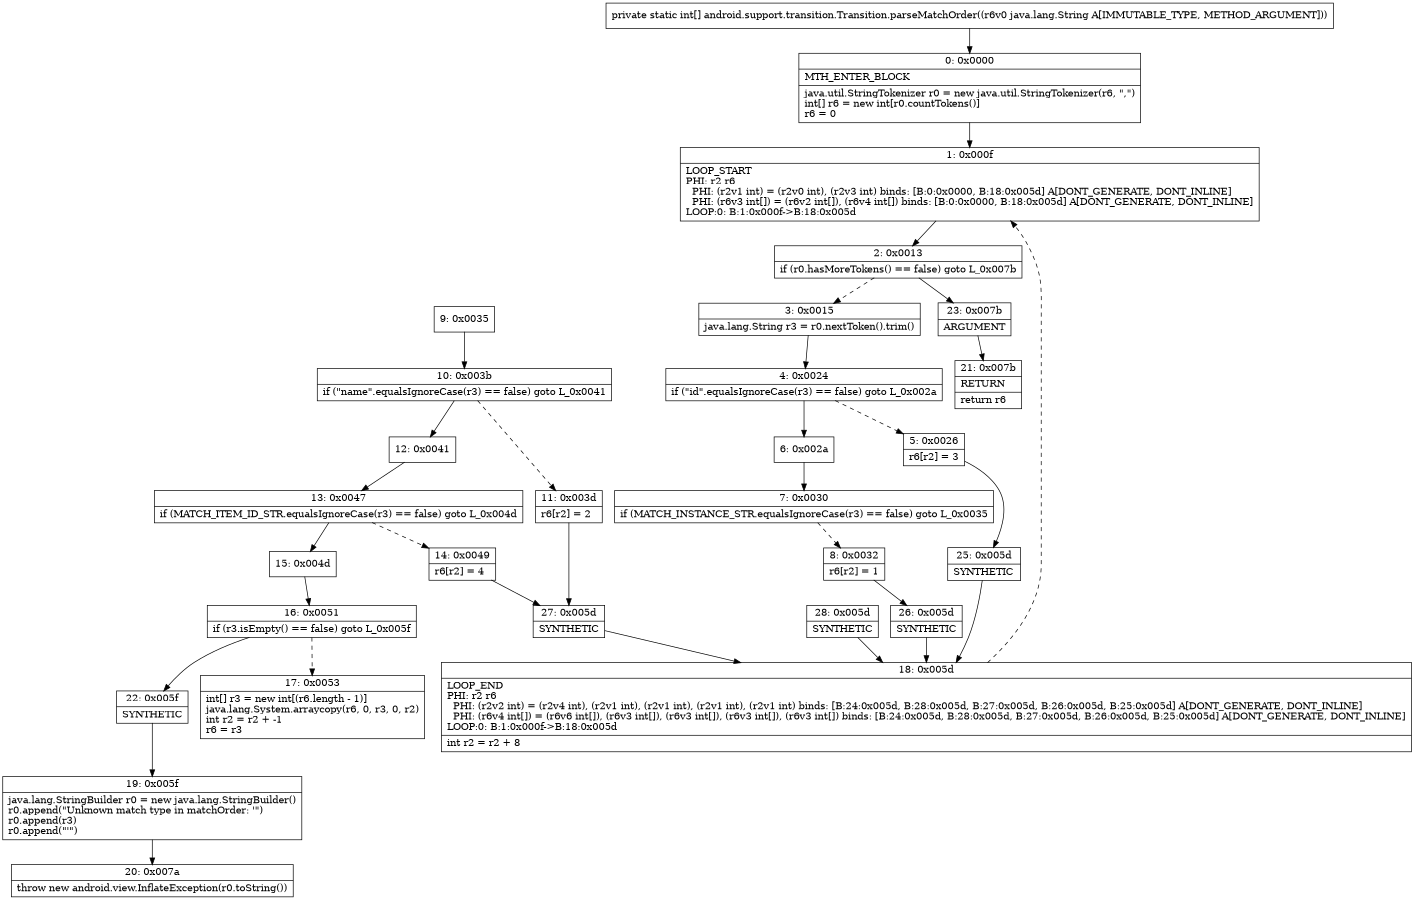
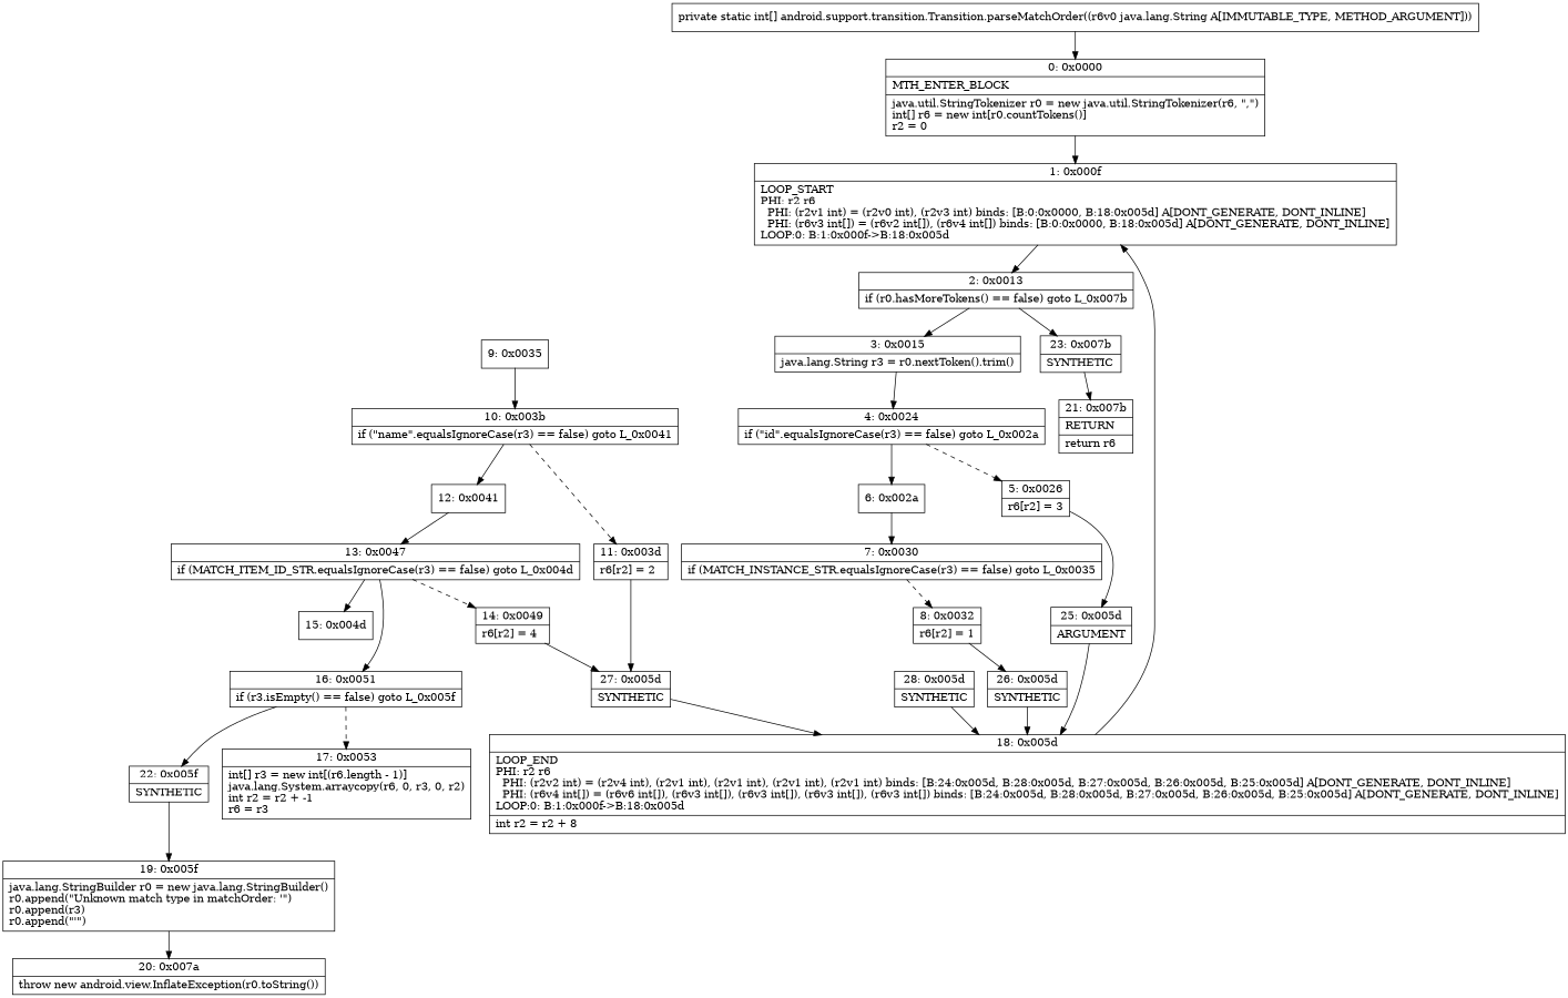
  digraph {
    node [shape=record]
-   n1 [label="{0\:\ 0x0000|MTH_ENTER_BLOCK\l|java.util.StringTokenizer r0 = new java.util.StringTokenizer(r6, \",\")\lint[] r6 = new int[r0.countTokens()]\lr6 = 0\l}"]
+   n1 [label="{0\:\ 0x0000|MTH_ENTER_BLOCK\l|java.util.StringTokenizer r0 = new java.util.StringTokenizer(r6, \",\")\lint[] r6 = new int[r0.countTokens()]\lr2 = 0\l}"]
    n2 [label="{1\:\ 0x000f|LOOP_START\lPHI: r2 r6 \l  PHI: (r2v1 int) = (r2v0 int), (r2v3 int) binds: [B:0:0x0000, B:18:0x005d] A[DONT_GENERATE, DONT_INLINE]\l  PHI: (r6v3 int[]) = (r6v2 int[]), (r6v4 int[]) binds: [B:0:0x0000, B:18:0x005d] A[DONT_GENERATE, DONT_INLINE]\lLOOP:0: B:1:0x000f\-\>B:18:0x005d\l}"]
    n3 [label="{2\:\ 0x0013|if (r0.hasMoreTokens() == false) goto L_0x007b\l}"]
    n4 [label="{3\:\ 0x0015|java.lang.String r3 = r0.nextToken().trim()\l}"]
-   n5 [label="{23\:\ 0x007b|ARGUMENT\l}"]
+   n5 [label="{23\:\ 0x007b|SYNTHETIC\l}"]
    n6 [label="{4\:\ 0x0024|if (\"id\".equalsIgnoreCase(r3) == false) goto L_0x002a\l}"]
    n7 [label="{21\:\ 0x007b|RETURN\l|return r6\l}"]
    n8 [label="{5\:\ 0x0026|r6[r2] = 3\l}"]
    n9 [label="{6\:\ 0x002a}"]
-   n10 [label="{25\:\ 0x005d|SYNTHETIC\l}"]
+   n10 [label="{25\:\ 0x005d|ARGUMENT\l}"]
    n11 [label="{7\:\ 0x0030|if (MATCH_INSTANCE_STR.equalsIgnoreCase(r3) == false) goto L_0x0035\l}"]
    n12 [label="{18\:\ 0x005d|LOOP_END\lPHI: r2 r6 \l  PHI: (r2v2 int) = (r2v4 int), (r2v1 int), (r2v1 int), (r2v1 int), (r2v1 int) binds: [B:24:0x005d, B:28:0x005d, B:27:0x005d, B:26:0x005d, B:25:0x005d] A[DONT_GENERATE, DONT_INLINE]\l  PHI: (r6v4 int[]) = (r6v6 int[]), (r6v3 int[]), (r6v3 int[]), (r6v3 int[]), (r6v3 int[]) binds: [B:24:0x005d, B:28:0x005d, B:27:0x005d, B:26:0x005d, B:25:0x005d] A[DONT_GENERATE, DONT_INLINE]\lLOOP:0: B:1:0x000f\-\>B:18:0x005d\l|int r2 = r2 + 8\l}"]
    n13 [label="{8\:\ 0x0032|r6[r2] = 1\l}"]
    n14 [label="{26\:\ 0x005d|SYNTHETIC\l}"]
    n15 [label="{9\:\ 0x0035}"]
    n16 [label="{10\:\ 0x003b|if (\"name\".equalsIgnoreCase(r3) == false) goto L_0x0041\l}"]
    n17 [label="{11\:\ 0x003d|r6[r2] = 2\l}"]
    n18 [label="{12\:\ 0x0041}"]
    n19 [label="{27\:\ 0x005d|SYNTHETIC\l}"]
    n20 [label="{13\:\ 0x0047|if (MATCH_ITEM_ID_STR.equalsIgnoreCase(r3) == false) goto L_0x004d\l}"]
    n21 [label="{14\:\ 0x0049|r6[r2] = 4\l}"]
    n22 [label="{15\:\ 0x004d}"]
    n23 [label="{16\:\ 0x0051|if (r3.isEmpty() == false) goto L_0x005f\l}"]
    n24 [label="{28\:\ 0x005d|SYNTHETIC\l}"]
    n25 [label="{17\:\ 0x0053|int[] r3 = new int[(r6.length \- 1)]\ljava.lang.System.arraycopy(r6, 0, r3, 0, r2)\lint r2 = r2 + \-1\lr6 = r3\l}"]
    n26 [label="{22\:\ 0x005f|SYNTHETIC\l}"]
    n27 [label="{19\:\ 0x005f|java.lang.StringBuilder r0 = new java.lang.StringBuilder()\lr0.append(\"Unknown match type in matchOrder: '\")\lr0.append(r3)\lr0.append(\"'\")\l}"]
    n28 [label="{20\:\ 0x007a|throw new android.view.InflateException(r0.toString())\l}"]
    n29 [label="{private static int[] android.support.transition.Transition.parseMatchOrder((r6v0 java.lang.String A[IMMUTABLE_TYPE, METHOD_ARGUMENT])) }"]
    n1 -> n2
    n2 -> n3
-   n3 -> n4 [style=dashed]
+   n3 -> n4 [style=solid]
    n3 -> n5
    n4 -> n6
    n5 -> n7
    n6 -> n8 [style=dashed]
    n6 -> n9
    n8 -> n10
    n9 -> n11
    n10 -> n12
    n11 -> n13 [style=dashed]
-   n12 -> n2 [style=dashed]
+   n12 -> n2
    n13 -> n14
    n14 -> n12
    n15 -> n16
    n16 -> n17 [style=dashed]
    n16 -> n18
    n17 -> n19
    n18 -> n20
    n19 -> n12
    n20 -> n21 [style=dashed]
    n20 -> n22
    n21 -> n19
-   n22 -> n23
+   n20 -> n23
    n23 -> n25 [style=dashed]
    n23 -> n26
    n24 -> n12
    n26 -> n27
    n27 -> n28
    n29 -> n1
  }
